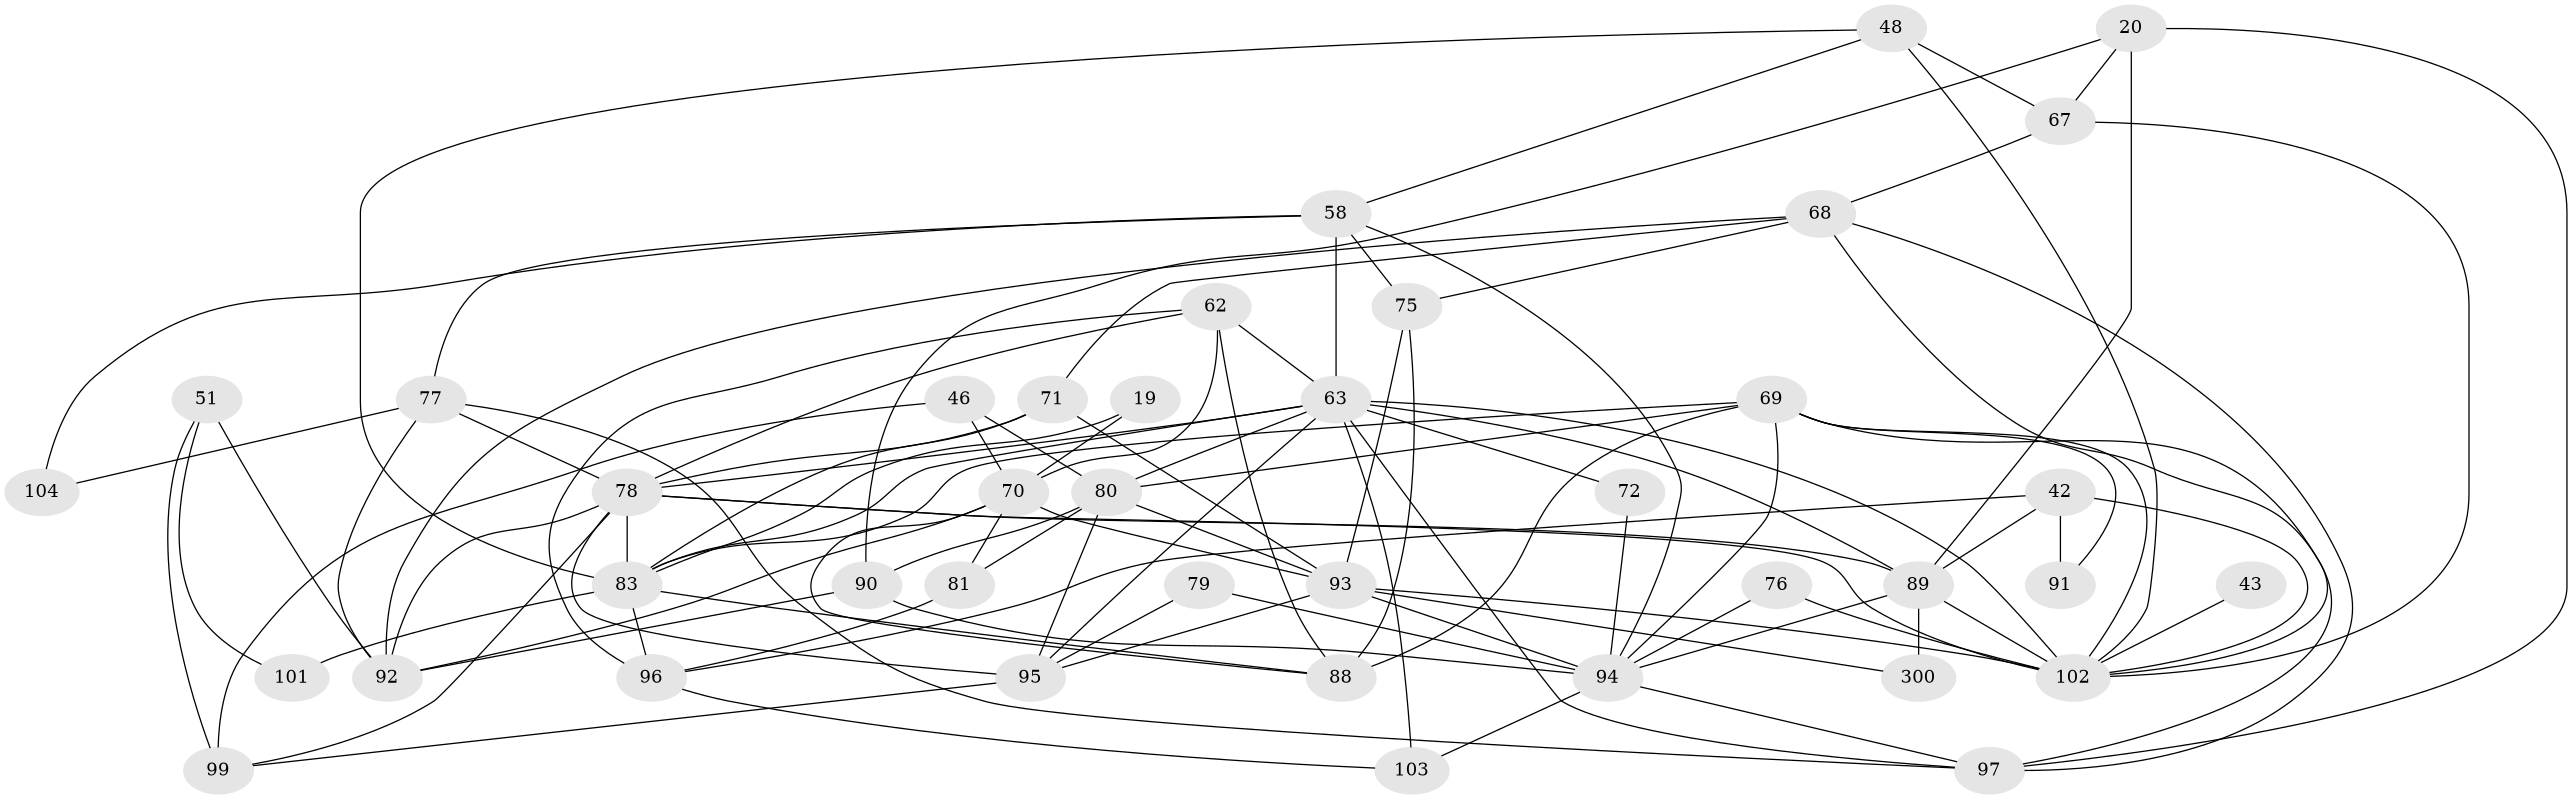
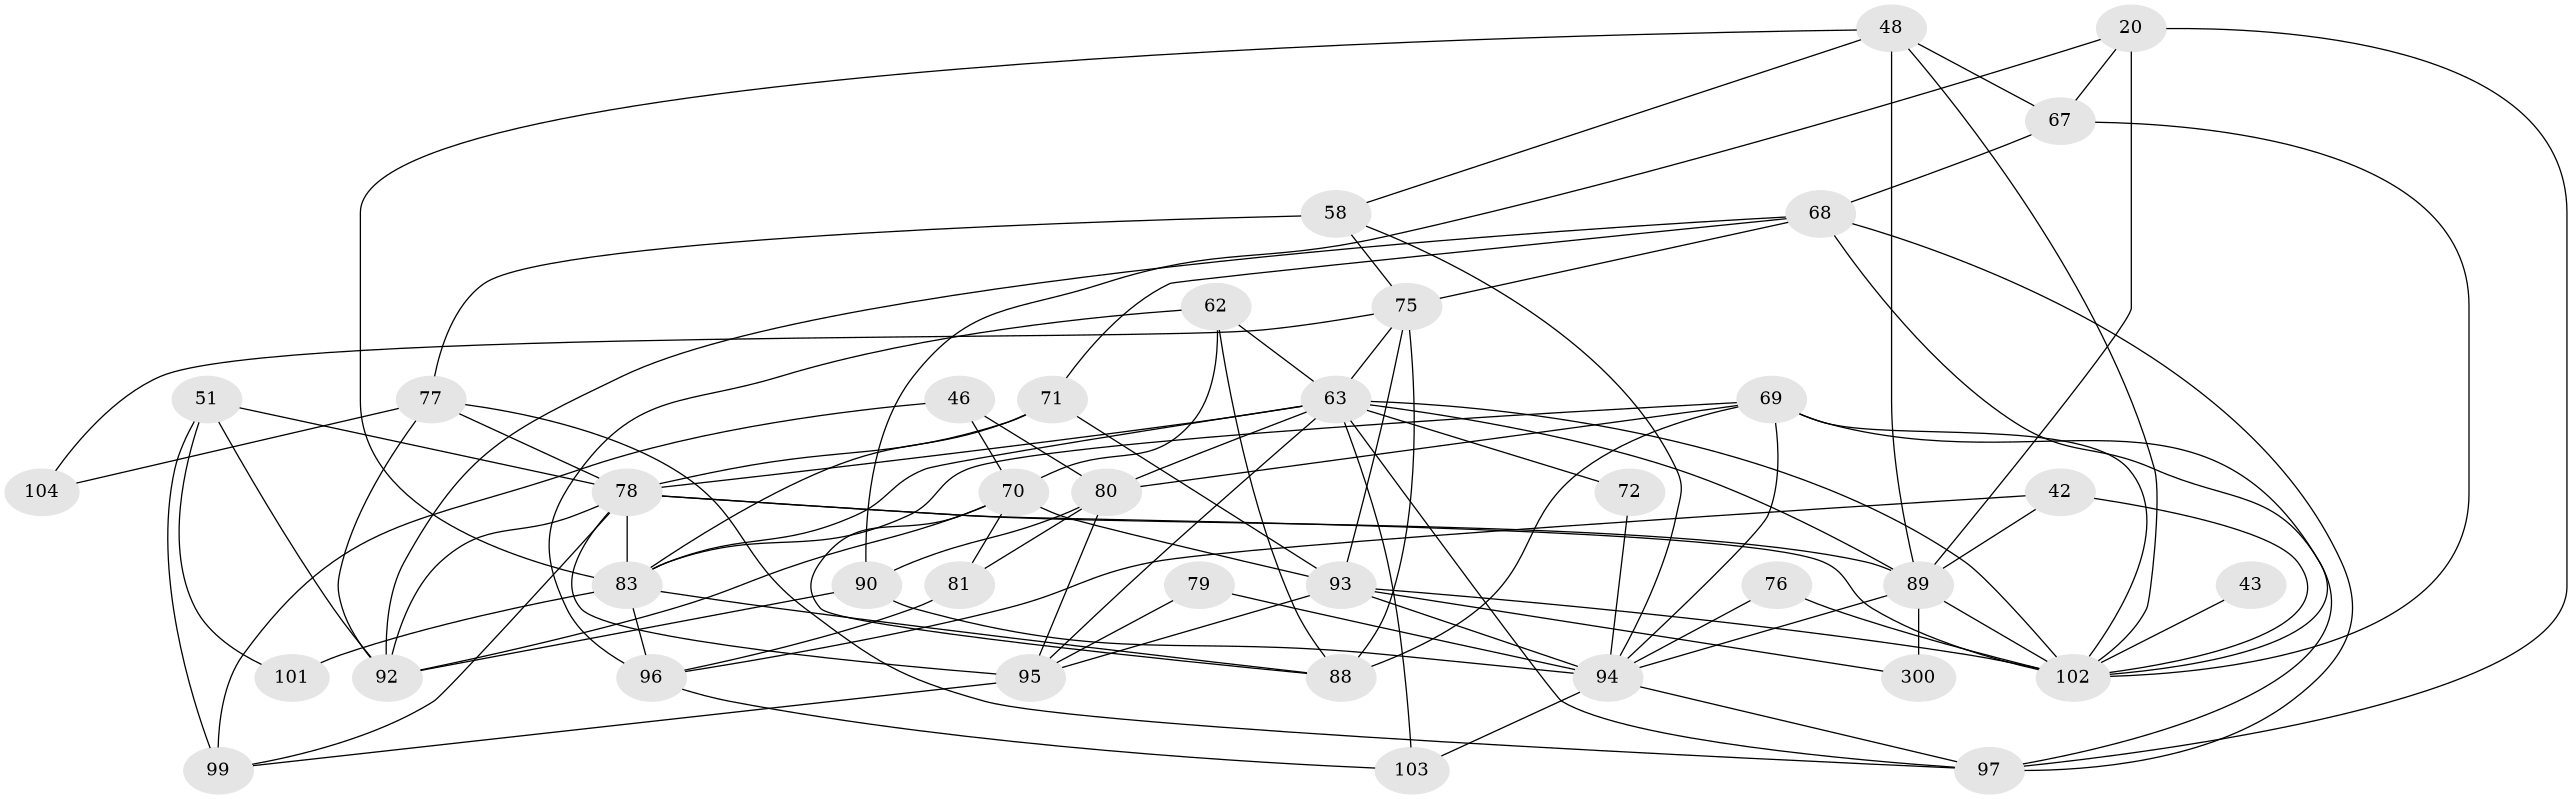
  graph {
    node [color=gray90 style=filled]
    70 [super="+7"]
    92 [super="+82"]
    88 [super="+74"]
    81 [super="+45"]
    93 [super="+24+85"]
-   19
    83 [super="+66"]
    96 [super="+14+61"]
    101
    n10 [label=20 super="+6"]
    67 [super="+33"]
    89 [super="+87+39"]
    90 [super="+54"]
    97 [super="+5+4"]
    102 [super="+27+73"]
    68 [super="+38"]
    94 [super="+12+52+17"]
    n18 [label=300 super="+21"]
    42
-   91 [super="+64"]
    103
    43
    46
    80 [super="+11+32+49"]
    99 [super="+13"]
    95 [super="+84"]
    48 [super="+18"]
    58 [super="+22"]
    63 [super="+35+55"]
    75 [super="+41"]
    77 [super="+34+56"]
    78 [super="+60"]
    51
    72
    104
    62
    71 [super="+29+37"]
    69 [super="+9+65"]
    76
    79
    70 -- 92
    70 -- 88
    70 -- 81
    70 -- 93 [weight=2]
    81 -- 96
    93 -- 102 [weight=2]
    93 -- 94 [weight=3]
    93 -- n18
    93 -- 95
-   19 -- 70
-   19 -- 83
    83 -- 88
    83 -- 96
    83 -- 101
    96 -- 103
    n10 -- 67
    n10 -- 89 [weight=2]
    n10 -- 90
    n10 -- 97 [weight=2]
    67 -- 102 [weight=2]
    67 -- 68 [weight=2]
    89 -- 102
    89 -- 94
    89 -- n18 [weight=2]
    90 -- 92
    90 -- 94 [weight=2]
    68 -- 92
    68 -- 97
    68 -- 102
    68 -- 75
    68 -- 71
    94 -- 97 [weight=2]
    94 -- 103
    42 -- 96
    42 -- 89
    42 -- 102
-   42 -- 91 [weight=2]
    43 -- 102
    46 -- 70 [weight=2]
    46 -- 80 [weight=3]
    46 -- 99
    80 -- 81
-   80 -- 93 [weight=2]
    80 -- 90
    80 -- 95 [weight=2]
    95 -- 99
    48 -- 83 [weight=2]
    48 -- 67
+   48 -- 89 [weight=3]
    48 -- 102
    48 -- 58
    58 -- 94
-   58 -- 63 [weight=2]
+   75 -- 63 [weight=2]
    58 -- 75
    58 -- 77
    63 -- 83 [weight=2]
    63 -- 89
    63 -- 97
    63 -- 102 [weight=3]
    63 -- 103
    63 -- 80
    63 -- 95
    63 -- 78
    63 -- 72
    75 -- 88 [weight=2]
    75 -- 93
-   58 -- 104
+   75 -- 104
    77 -- 92 [weight=2]
    77 -- 97
    77 -- 78
    77 -- 104
    78 -- 92
    78 -- 83
    78 -- 89
    78 -- 102
    78 -- 99
    78 -- 95 [weight=2]
    51 -- 92 [weight=2]
    51 -- 101
    51 -- 99 [weight=2]
-   62 -- 78
+   51 -- 78
    72 -- 94
    62 -- 70
    62 -- 88
    62 -- 96 [weight=2]
    62 -- 63 [weight=2]
    71 -- 93 [weight=2]
    71 -- 83 [weight=2]
    71 -- 78
    69 -- 88 [weight=2]
    69 -- 83
    69 -- 97
    69 -- 102 [weight=2]
    69 -- 94 [weight=2]
-   69 -- 91
    69 -- 80 [weight=3]
    76 -- 102
    76 -- 94
    79 -- 94
    79 -- 95
  }
